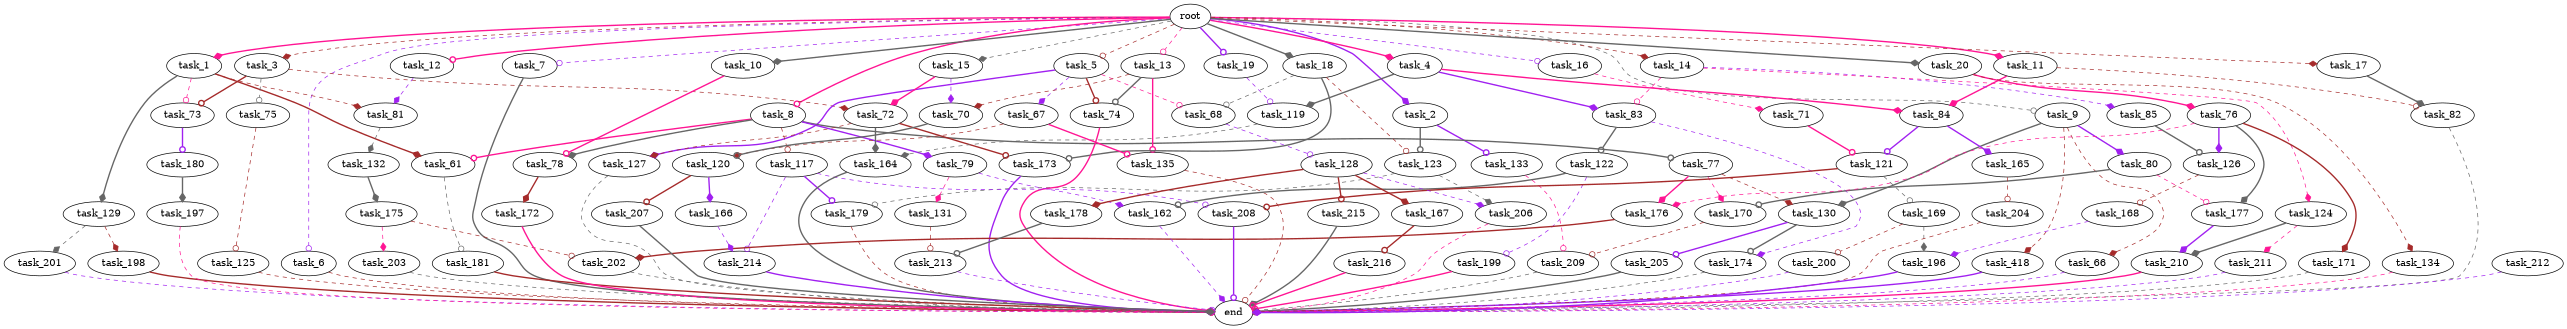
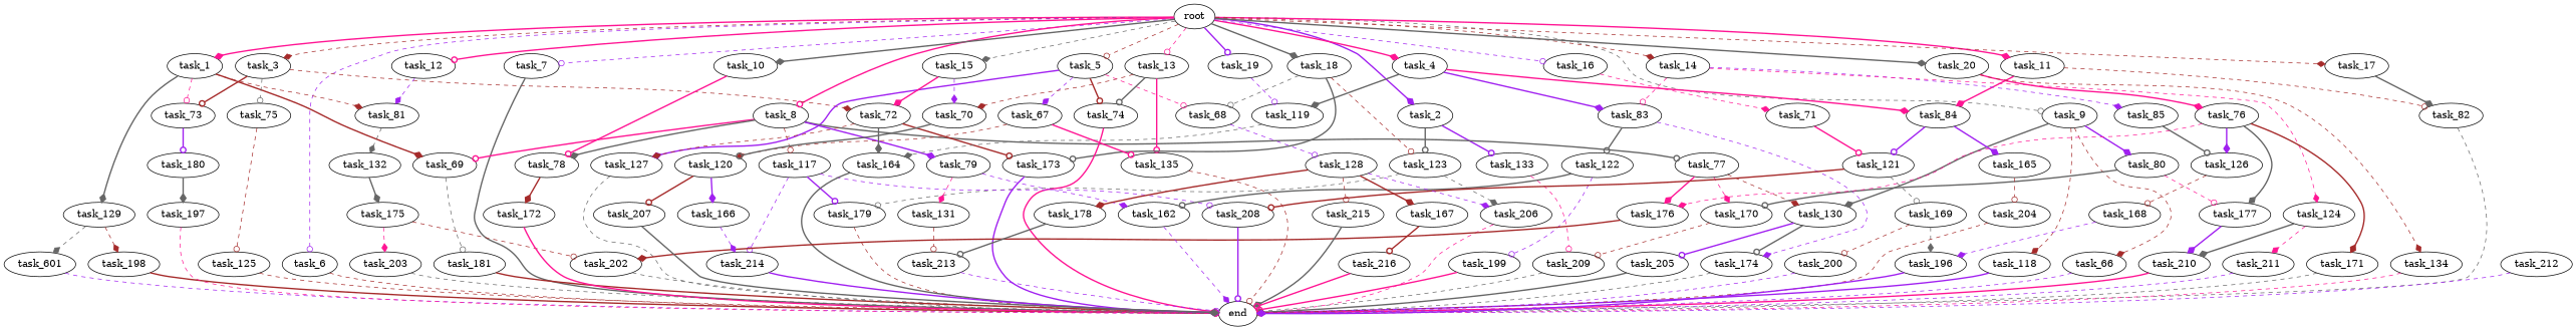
  digraph {
    edge [arrowhead=diamond color=gray40 style=dashed]
    root
    task_1
    task_2
    task_3
    task_4
    task_5
    task_6
    task_7
    task_8
    task_9
    task_10
    task_11
    task_12
    task_13
    task_14
    task_15
    task_16
    task_17
    task_18
    task_19
    task_20
-   task_69 [label=task_61]
+   task_69
    task_73
    task_81
    task_129
    task_123
    task_133
    task_72
    task_75
    task_83
    task_84
    task_119
    task_67
    task_68
    task_74
    task_127
    end
    task_77
    task_78
    task_79
    task_117
    task_66
    task_80
-   task_118 [label=task_418]
+   task_118
    task_130
    task_82
    task_70
    task_135
    task_85
    task_124
    task_71
    task_173
    task_76
    task_134
    task_181
    task_180
    task_132
    task_198
-   task_201
+   task_201 [label=task_601]
    task_179
    task_206
    task_209
    task_164
    task_125
    task_122
    task_174
    task_121
    task_165
    task_175
    task_120
    task_128
    task_176
    task_170
    task_172
    task_131
    task_162
    task_208
    task_214
    task_177
    task_205
    task_126
    task_210
    task_211
    task_171
    task_166
    task_207
    task_167
    task_178
    task_215
    task_169
    task_197
    task_168
    task_202
    task_213
    task_199
    task_204
    task_196
    task_200
    task_216
    task_203
    task_212
    root -> task_1 [color=deeppink style=bold]
    root -> task_2 [color=purple style=bold]
    root -> task_3 [color=brown]
    root -> task_4 [color=deeppink style=bold]
    root -> task_5 [arrowhead=odot color=brown]
    root -> task_6 [arrowhead=odot color=purple]
    root -> task_7 [arrowhead=odot color=purple]
    root -> task_8 [arrowhead=odot color=deeppink style=bold]
    root -> task_9 [arrowhead=odot]
    root -> task_10 [style=bold]
    root -> task_11 [color=deeppink style=bold]
    root -> task_12 [arrowhead=odot color=deeppink style=bold]
    root -> task_13 [arrowhead=odot color=deeppink]
    root -> task_14 [color=brown]
    root -> task_15
    root -> task_16 [arrowhead=odot color=purple]
    root -> task_17 [color=brown]
    root -> task_18 [style=bold]
    root -> task_19 [arrowhead=odot color=purple style=bold]
    root -> task_20 [style=bold]
    task_1 -> task_69 [color=brown style=bold]
    task_1 -> task_73 [arrowhead=odot color=deeppink]
    task_1 -> task_81 [color=brown]
    task_1 -> task_129 [style=bold]
    task_2 -> task_123 [arrowhead=odot style=bold]
    task_2 -> task_133 [arrowhead=odot color=purple style=bold]
    task_3 -> task_73 [arrowhead=odot color=brown style=bold]
    task_3 -> task_72 [color=brown]
    task_3 -> task_75 [arrowhead=odot]
    task_4 -> task_83 [color=purple style=bold]
    task_4 -> task_84 [color=deeppink style=bold]
    task_4 -> task_119 [style=bold]
    task_5 -> task_67 [color=purple]
    task_5 -> task_68 [arrowhead=odot color=deeppink]
    task_5 -> task_74 [arrowhead=odot color=brown style=bold]
    task_5 -> task_127 [color=purple style=bold]
    task_6 -> end [arrowhead=odot color=brown]
    task_7 -> end [style=bold]
    task_8 -> task_69 [arrowhead=odot color=deeppink style=bold]
    task_8 -> task_77 [arrowhead=odot style=bold]
    task_8 -> task_78 [style=bold]
    task_8 -> task_79 [color=purple style=bold]
    task_8 -> task_117 [arrowhead=odot color=brown]
    task_9 -> task_66 [color=brown]
    task_9 -> task_80 [color=purple style=bold]
    task_9 -> task_118 [color=brown]
    task_9 -> task_130 [style=bold]
    task_10 -> task_78 [arrowhead=odot color=deeppink style=bold]
    task_11 -> task_84 [color=deeppink style=bold]
    task_11 -> task_82 [arrowhead=odot color=brown]
    task_12 -> task_81 [color=purple]
    task_13 -> task_74 [arrowhead=odot style=bold]
    task_13 -> task_70 [color=brown]
    task_13 -> task_135 [arrowhead=odot color=deeppink style=bold]
    task_14 -> task_83 [arrowhead=odot color=deeppink]
    task_14 -> task_85 [color=purple]
    task_14 -> task_124 [color=deeppink]
    task_15 -> task_72 [color=deeppink style=bold]
    task_15 -> task_70 [color=purple]
    task_16 -> task_71 [color=deeppink]
    task_17 -> task_82 [style=bold]
    task_18 -> task_123 [arrowhead=odot color=brown]
    task_18 -> task_68 [arrowhead=odot]
    task_18 -> task_173 [arrowhead=odot style=bold]
    task_19 -> task_119 [arrowhead=odot color=purple]
    task_20 -> task_76 [color=deeppink style=bold]
    task_20 -> task_134 [color=brown]
    task_69 -> task_181 [arrowhead=odot]
    task_73 -> task_180 [arrowhead=odot color=purple style=bold]
    task_81 -> task_132
    task_129 -> task_198 [color=brown]
    task_129 -> task_201
    task_123 -> task_179 [arrowhead=odot]
    task_123 -> task_206
    task_133 -> task_209 [arrowhead=odot color=deeppink]
    task_72 -> task_127 [color=brown]
    task_72 -> task_173 [arrowhead=odot color=brown style=bold]
    task_72 -> task_164 [style=bold]
    task_75 -> task_125 [arrowhead=odot color=brown]
    task_83 -> task_122 [arrowhead=odot style=bold]
    task_83 -> task_174 [color=purple]
    task_84 -> task_121 [arrowhead=odot color=purple style=bold]
    task_84 -> task_165 [color=purple style=bold]
    task_119 -> task_164
    task_67 -> task_135 [arrowhead=odot color=deeppink style=bold]
    task_67 -> task_120 [color=brown]
    task_68 -> task_128 [arrowhead=odot color=purple]
    task_74 -> end [color=deeppink style=bold]
    task_127 -> end [arrowhead=odot]
    task_77 -> task_130 [color=brown]
    task_77 -> task_176 [color=deeppink style=bold]
    task_77 -> task_170 [color=deeppink]
    task_78 -> task_172 [color=brown style=bold]
    task_79 -> task_131 [color=deeppink]
    task_79 -> task_162 [color=purple]
    task_117 -> task_179 [arrowhead=odot color=purple style=bold]
    task_117 -> task_208 [arrowhead=odot color=purple]
    task_117 -> task_214 [arrowhead=odot color=purple]
    task_66 -> end [color=purple]
    task_80 -> task_170 [arrowhead=odot style=bold]
    task_80 -> task_177 [arrowhead=odot color=deeppink]
    task_118 -> end [arrowhead=odot color=purple style=bold]
    task_130 -> task_174 [arrowhead=odot style=bold]
    task_130 -> task_205 [arrowhead=odot color=purple style=bold]
    task_82 -> end
    task_70 -> task_120 [arrowhead=odot style=bold]
    task_135 -> end [arrowhead=odot color=brown]
    task_85 -> task_126 [arrowhead=odot style=bold]
    task_124 -> task_210 [style=bold]
    task_124 -> task_211 [color=deeppink]
    task_71 -> task_121 [arrowhead=odot color=deeppink style=bold]
    task_173 -> end [color=purple style=bold]
    task_76 -> task_176 [color=deeppink]
    task_76 -> task_177 [style=bold]
    task_76 -> task_126 [color=purple style=bold]
    task_76 -> task_171 [color=brown style=bold]
    task_134 -> end [color=deeppink]
    task_181 -> end [color=brown style=bold]
    task_180 -> task_197 [style=bold]
    task_132 -> task_175 [style=bold]
    task_198 -> end [arrowhead=odot color=brown style=bold]
    task_201 -> end [color=purple]
    task_179 -> end [arrowhead=odot color=brown]
    task_206 -> end [arrowhead=odot color=deeppink]
    task_209 -> end [arrowhead=odot]
    task_164 -> end [style=bold]
    task_125 -> end [color=brown]
    task_122 -> task_162 [arrowhead=odot style=bold]
    task_122 -> task_199 [arrowhead=odot color=purple]
    task_174 -> end [arrowhead=odot]
    task_121 -> task_208 [arrowhead=odot color=brown style=bold]
    task_121 -> task_169 [arrowhead=odot]
    task_165 -> task_204 [arrowhead=odot color=brown]
    task_175 -> task_202 [arrowhead=odot color=brown]
    task_175 -> task_203 [color=deeppink]
    task_120 -> task_166 [color=purple style=bold]
    task_120 -> task_207 [arrowhead=odot color=brown style=bold]
    task_128 -> task_206 [color=purple]
    task_128 -> task_167 [color=brown style=bold]
    task_128 -> task_178 [color=brown style=bold]
-   task_128 -> task_215 [arrowhead=odot color=brown style=bold]
+   task_128 -> task_215 [arrowhead=odot color=brown]
    task_176 -> task_202 [color=brown style=bold]
    task_170 -> task_209 [arrowhead=odot color=brown]
    task_172 -> end [arrowhead=odot color=deeppink style=bold]
    task_131 -> task_213 [arrowhead=odot color=brown]
    task_162 -> end [color=purple]
    task_208 -> end [arrowhead=odot color=purple style=bold]
    task_214 -> end [arrowhead=odot color=purple style=bold]
    task_177 -> task_210 [color=purple style=bold]
    task_205 -> end [arrowhead=odot style=bold]
    task_126 -> task_168 [arrowhead=odot color=brown]
    task_210 -> end [arrowhead=odot color=deeppink style=bold]
    task_211 -> end [color=purple]
    task_171 -> end [arrowhead=odot]
    task_166 -> task_214 [color=purple]
    task_207 -> end [style=bold]
    task_167 -> task_216 [arrowhead=odot color=brown style=bold]
    task_178 -> task_213 [arrowhead=odot style=bold]
    task_215 -> end [style=bold]
    task_169 -> task_196
    task_169 -> task_200 [arrowhead=odot color=brown]
    task_197 -> end [arrowhead=odot color=deeppink]
    task_168 -> task_196 [color=purple]
    task_202 -> end
    task_213 -> end [arrowhead=odot color=purple]
    task_199 -> end [arrowhead=odot color=deeppink style=bold]
    task_204 -> end [color=brown]
    task_196 -> end [color=purple style=bold]
    task_200 -> end [color=purple]
    task_216 -> end [arrowhead=odot color=deeppink style=bold]
    task_203 -> end
    task_212 -> end [color=purple]
  }
